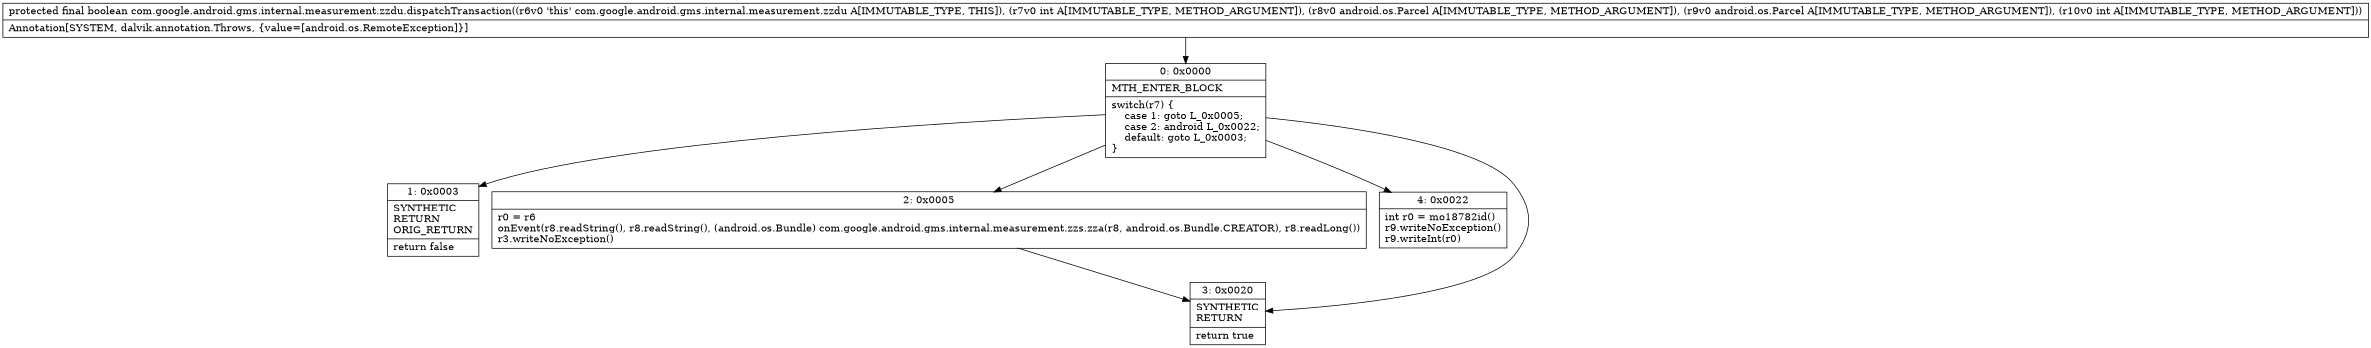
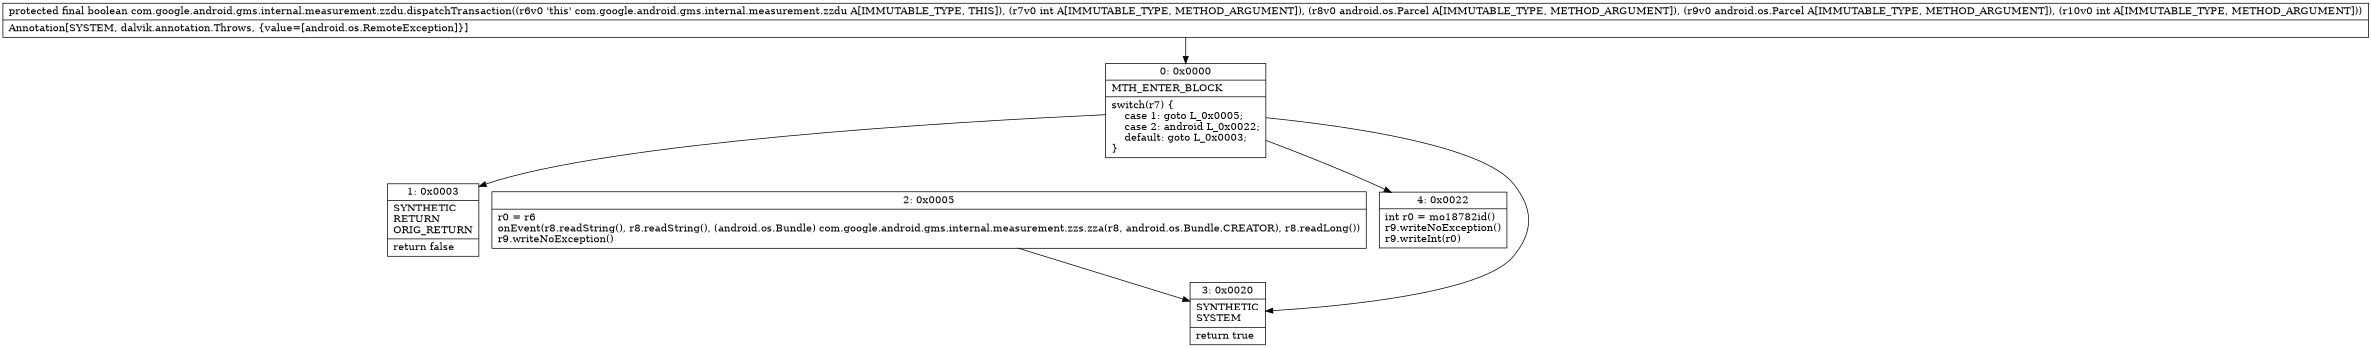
  digraph {
    node [shape=record]
    n1 [label="{0\:\ 0x0000|MTH_ENTER_BLOCK\l|switch(r7) \{\l    case 1: goto L_0x0005;\l    case 2: android L_0x0022;\l    default: goto L_0x0003;\l\}\l}"]
    n2 [label="{1\:\ 0x0003|SYNTHETIC\lRETURN\lORIG_RETURN\l|return false\l}"]
-   n3 [label="{2\:\ 0x0005|r0 = r6\lonEvent(r8.readString(), r8.readString(), (android.os.Bundle) com.google.android.gms.internal.measurement.zzs.zza(r8, android.os.Bundle.CREATOR), r8.readLong())\lr3.writeNoException()\l}"]
+   n3 [label="{2\:\ 0x0005|r0 = r6\lonEvent(r8.readString(), r8.readString(), (android.os.Bundle) com.google.android.gms.internal.measurement.zzs.zza(r8, android.os.Bundle.CREATOR), r8.readLong())\lr9.writeNoException()\l}"]
    n4 [label="{4\:\ 0x0022|int r0 = mo18782id()\lr9.writeNoException()\lr9.writeInt(r0)\l}"]
-   n5 [label="{3\:\ 0x0020|SYNTHETIC\lRETURN\l|return true\l}"]
+   n5 [label="{3\:\ 0x0020|SYNTHETIC\lSYSTEM\l|return true\l}"]
    n6 [label="{protected final boolean com.google.android.gms.internal.measurement.zzdu.dispatchTransaction((r6v0 'this' com.google.android.gms.internal.measurement.zzdu A[IMMUTABLE_TYPE, THIS]), (r7v0 int A[IMMUTABLE_TYPE, METHOD_ARGUMENT]), (r8v0 android.os.Parcel A[IMMUTABLE_TYPE, METHOD_ARGUMENT]), (r9v0 android.os.Parcel A[IMMUTABLE_TYPE, METHOD_ARGUMENT]), (r10v0 int A[IMMUTABLE_TYPE, METHOD_ARGUMENT]))  | Annotation[SYSTEM, dalvik.annotation.Throws, \{value=[android.os.RemoteException]\}]\l}"]
    n1 -> n2
-   n1 -> n3
    n1 -> n4
    n1 -> n5
    n3 -> n5
    n6 -> n1
  }
